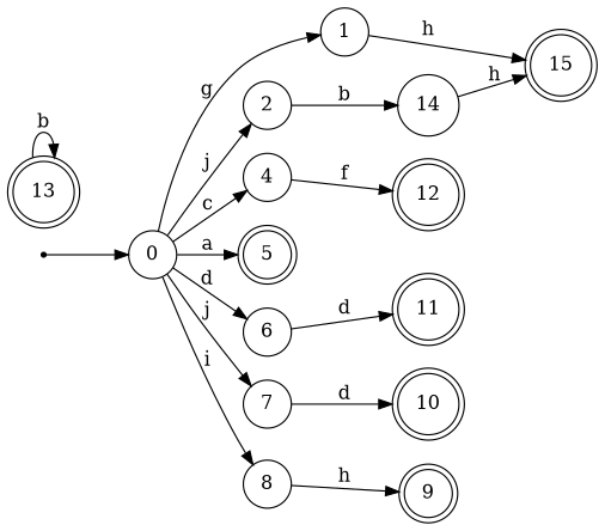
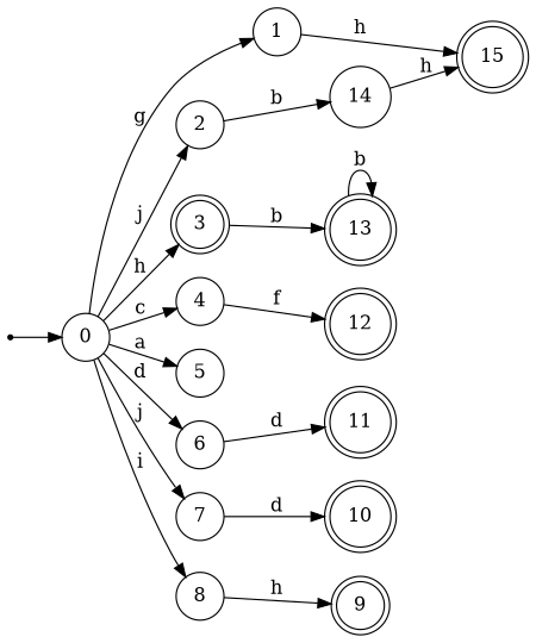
  digraph {
    rankdir=LR
    node [shape=circle]
    dummy0 [shape=point]
    0
    1
    2
+   3 [shape=doublecircle]
    4
-   5 [shape=doublecircle]
+   5
    6
    7
    8
    15 [shape=doublecircle]
    14
    13 [shape=doublecircle]
    12 [shape=doublecircle]
    11 [shape=doublecircle]
    10 [shape=doublecircle]
    9 [shape=doublecircle]
    dummy0 -> 0
    0 -> 1 [label=g]
    0 -> 2 [label=j]
+   0 -> 3 [label=h]
    0 -> 4 [label=c]
    0 -> 5 [label=a]
    0 -> 6 [label=d]
    0 -> 7 [label=j]
    0 -> 8 [label=i]
    1 -> 15 [label=h]
    2 -> 14 [label=b]
+   3 -> 13 [label=b]
    4 -> 12 [label=f]
    6 -> 11 [label=d]
    7 -> 10 [label=d]
    8 -> 9 [label=h]
    14 -> 15 [label=h]
    13 -> 13 [label=b]
  }
